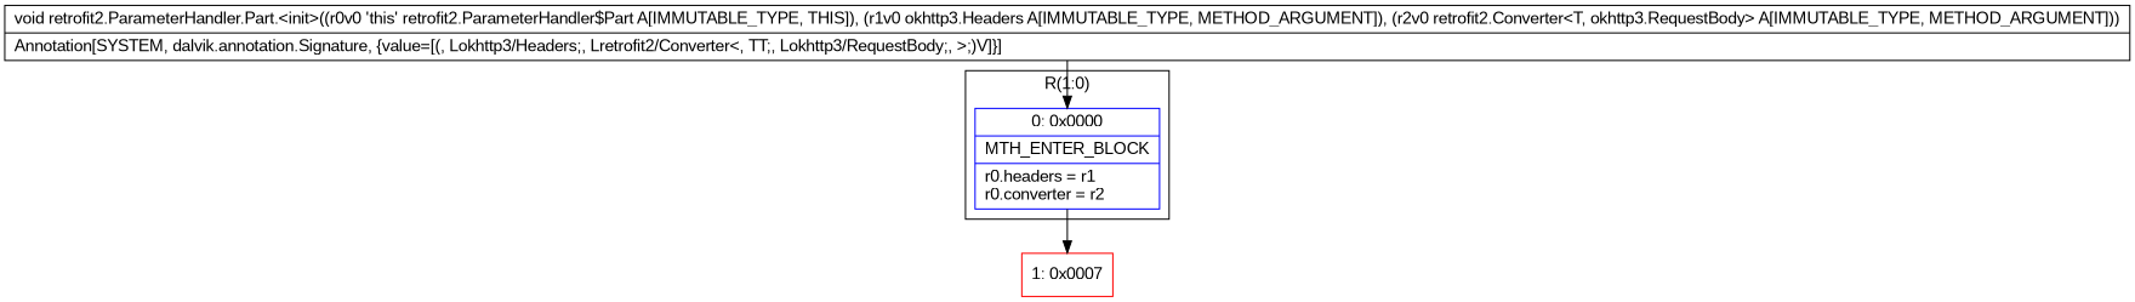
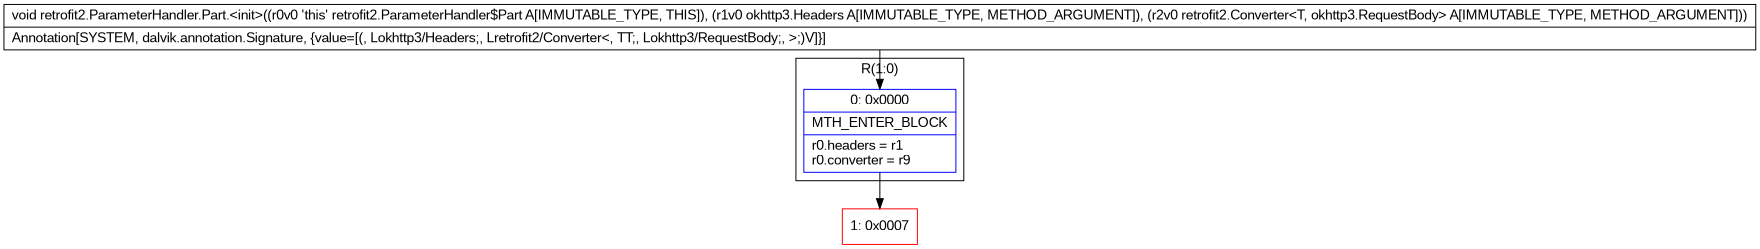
  digraph {
    fontname="Liberation Sans"
    node [shape=record fontname="Liberation Sans"]
    edge [fontname="Liberation Sans"]
-   n1 [color=blue label="{0\:\ 0x0000|MTH_ENTER_BLOCK\l|r0.headers = r1\lr0.converter = r2\l}"]
+   n1 [color=blue label="{0\:\ 0x0000|MTH_ENTER_BLOCK\l|r0.headers = r1\lr0.converter = r9\l}"]
    n2 [color=red label="{1\:\ 0x0007}"]
    n3 [label="{void retrofit2.ParameterHandler.Part.\<init\>((r0v0 'this' retrofit2.ParameterHandler$Part A[IMMUTABLE_TYPE, THIS]), (r1v0 okhttp3.Headers A[IMMUTABLE_TYPE, METHOD_ARGUMENT]), (r2v0 retrofit2.Converter\<T, okhttp3.RequestBody\> A[IMMUTABLE_TYPE, METHOD_ARGUMENT]))  | Annotation[SYSTEM, dalvik.annotation.Signature, \{value=[(, Lokhttp3\/Headers;, Lretrofit2\/Converter\<, TT;, Lokhttp3\/RequestBody;, \>;)V]\}]\l}"]
    subgraph cluster_1 {
      label="R(1:0)"
      n1
    }
    n1 -> n2
    n3 -> n1
  }
